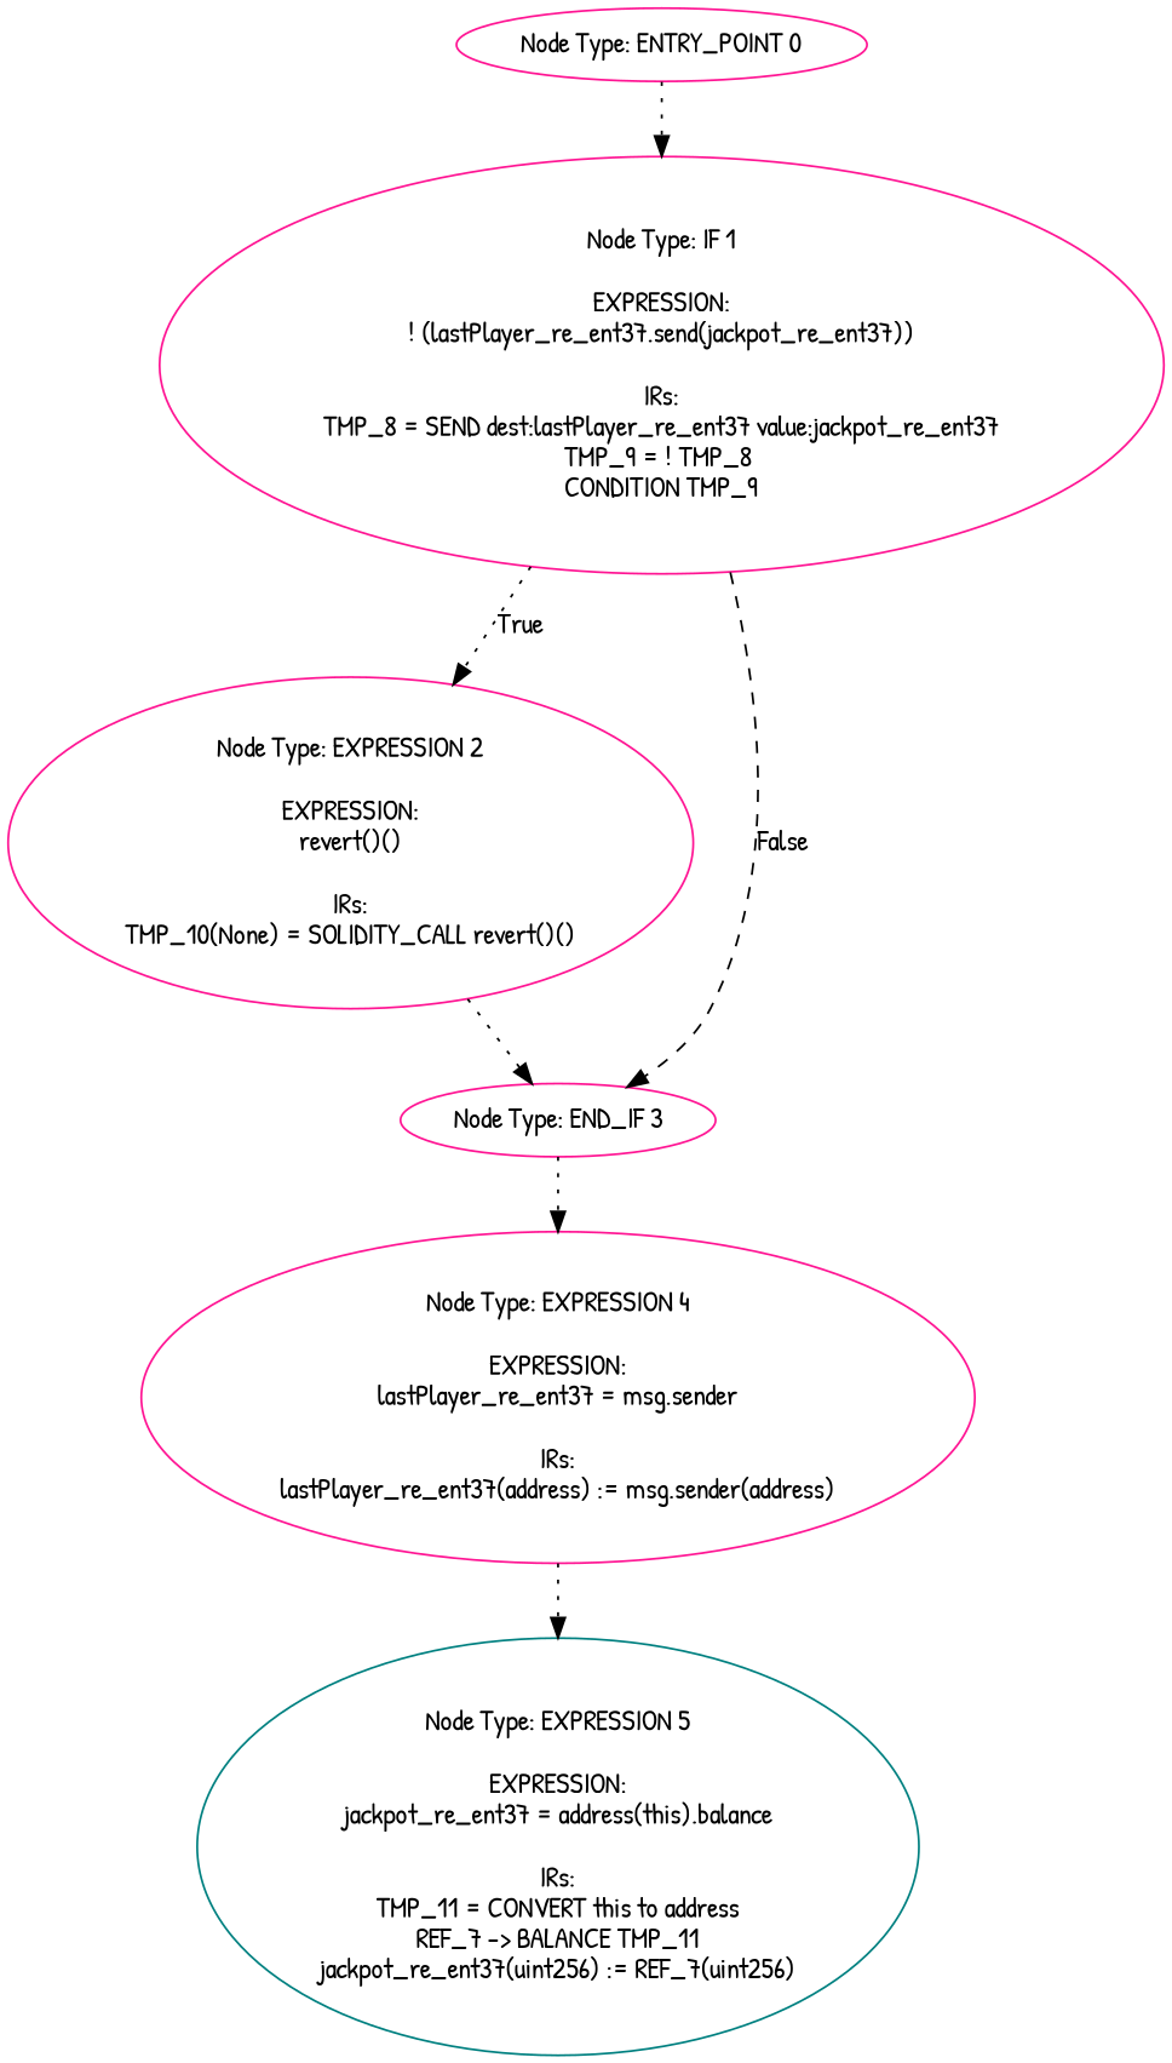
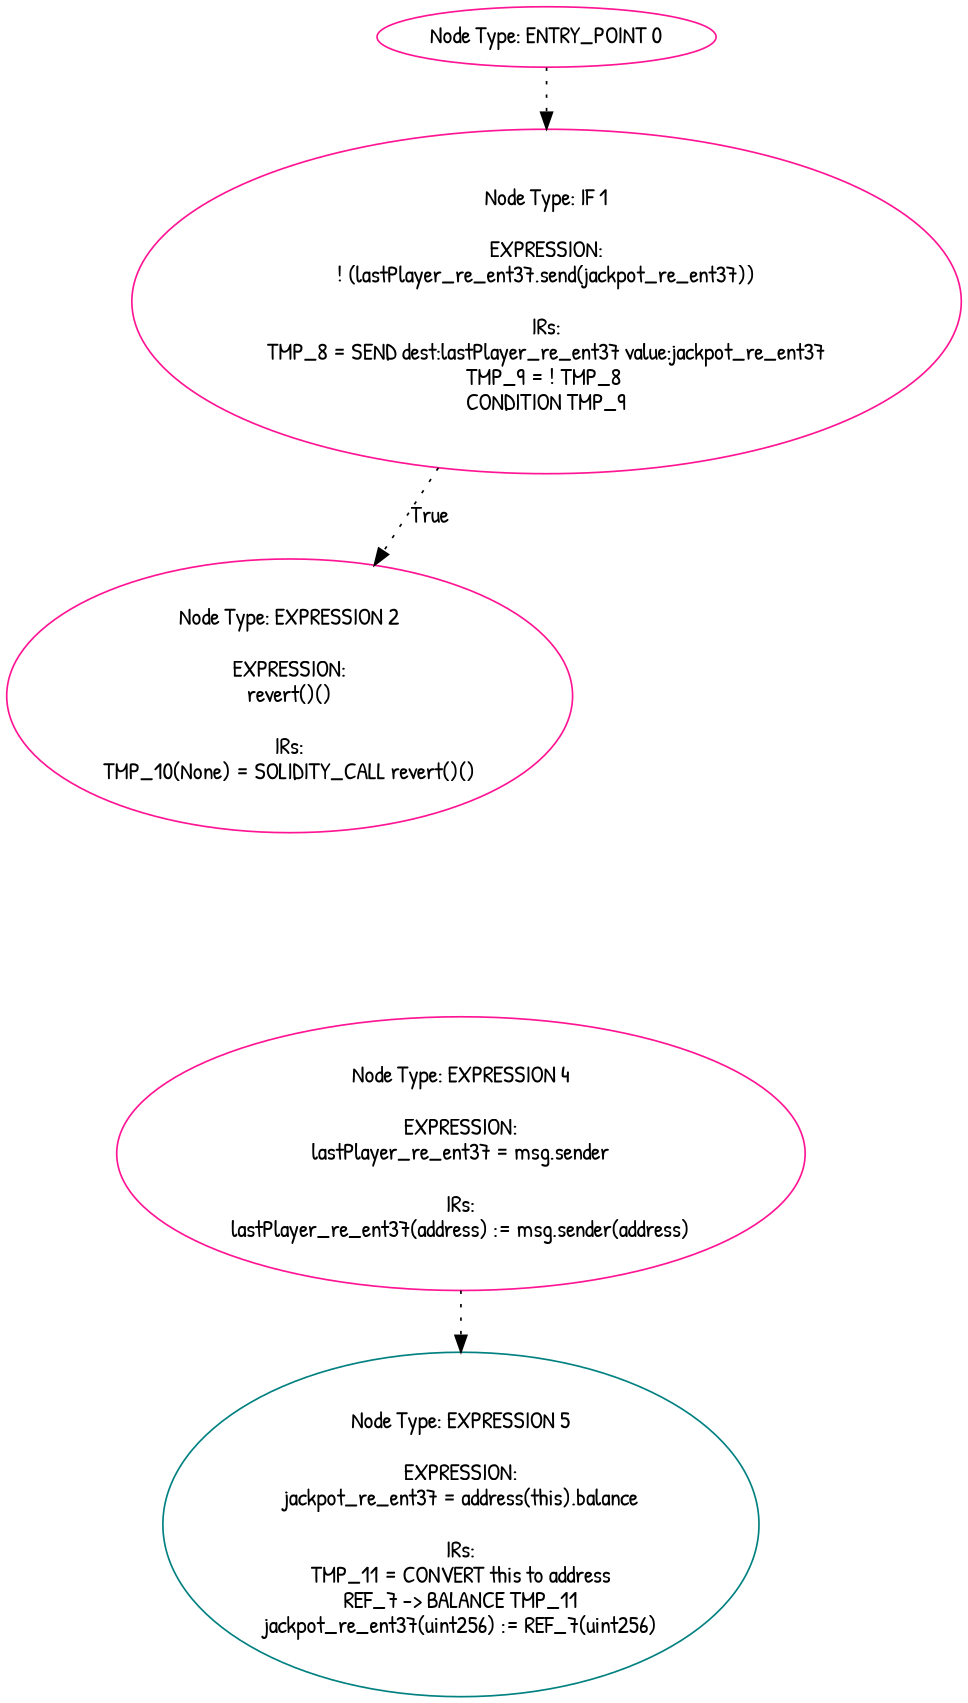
  digraph {
    fontname="Patrick Hand"
    node [color=deeppink fontname="Patrick Hand"]
    edge [style=dotted fontname="Patrick Hand"]
    n1 [label="Node Type: ENTRY_POINT 0\n"]
    n2 [label="Node Type: IF 1\n\nEXPRESSION:\n! (lastPlayer_re_ent37.send(jackpot_re_ent37))\n\nIRs:\nTMP_8 = SEND dest:lastPlayer_re_ent37 value:jackpot_re_ent37\nTMP_9 = ! TMP_8 \nCONDITION TMP_9"]
    n3 [label="Node Type: EXPRESSION 2\n\nEXPRESSION:\nrevert()()\n\nIRs:\nTMP_10(None) = SOLIDITY_CALL revert()()"]
-   n4 [label="Node Type: END_IF 3\n"]
    n5 [label="Node Type: EXPRESSION 4\n\nEXPRESSION:\nlastPlayer_re_ent37 = msg.sender\n\nIRs:\nlastPlayer_re_ent37(address) := msg.sender(address)"]
    n6 [label="Node Type: EXPRESSION 5\n\nEXPRESSION:\njackpot_re_ent37 = address(this).balance\n\nIRs:\nTMP_11 = CONVERT this to address\nREF_7 -> BALANCE TMP_11\njackpot_re_ent37(uint256) := REF_7(uint256)" color=teal]
    n1 -> n2
    n2 -> n3 [label=True]
-   n2 -> n4 [label=False style=dashed]
-   n3 -> n4
-   n4 -> n5
    n5 -> n6
  }
